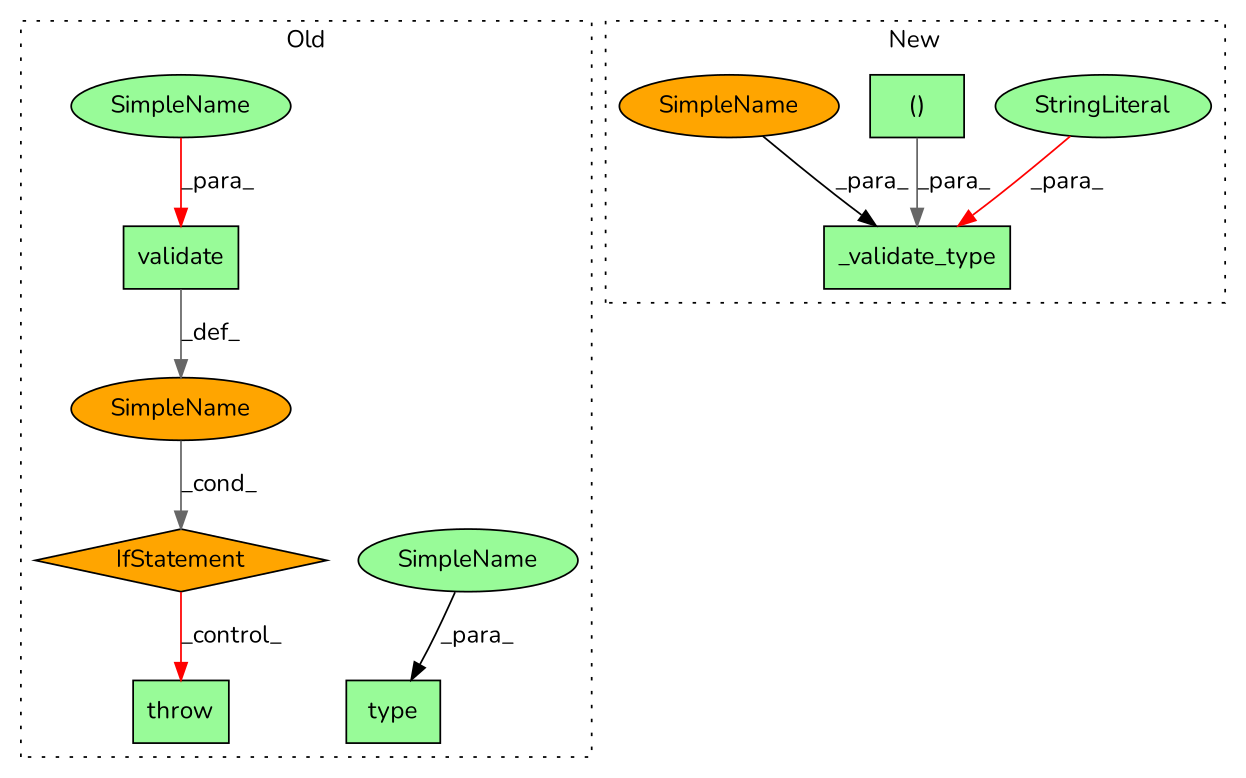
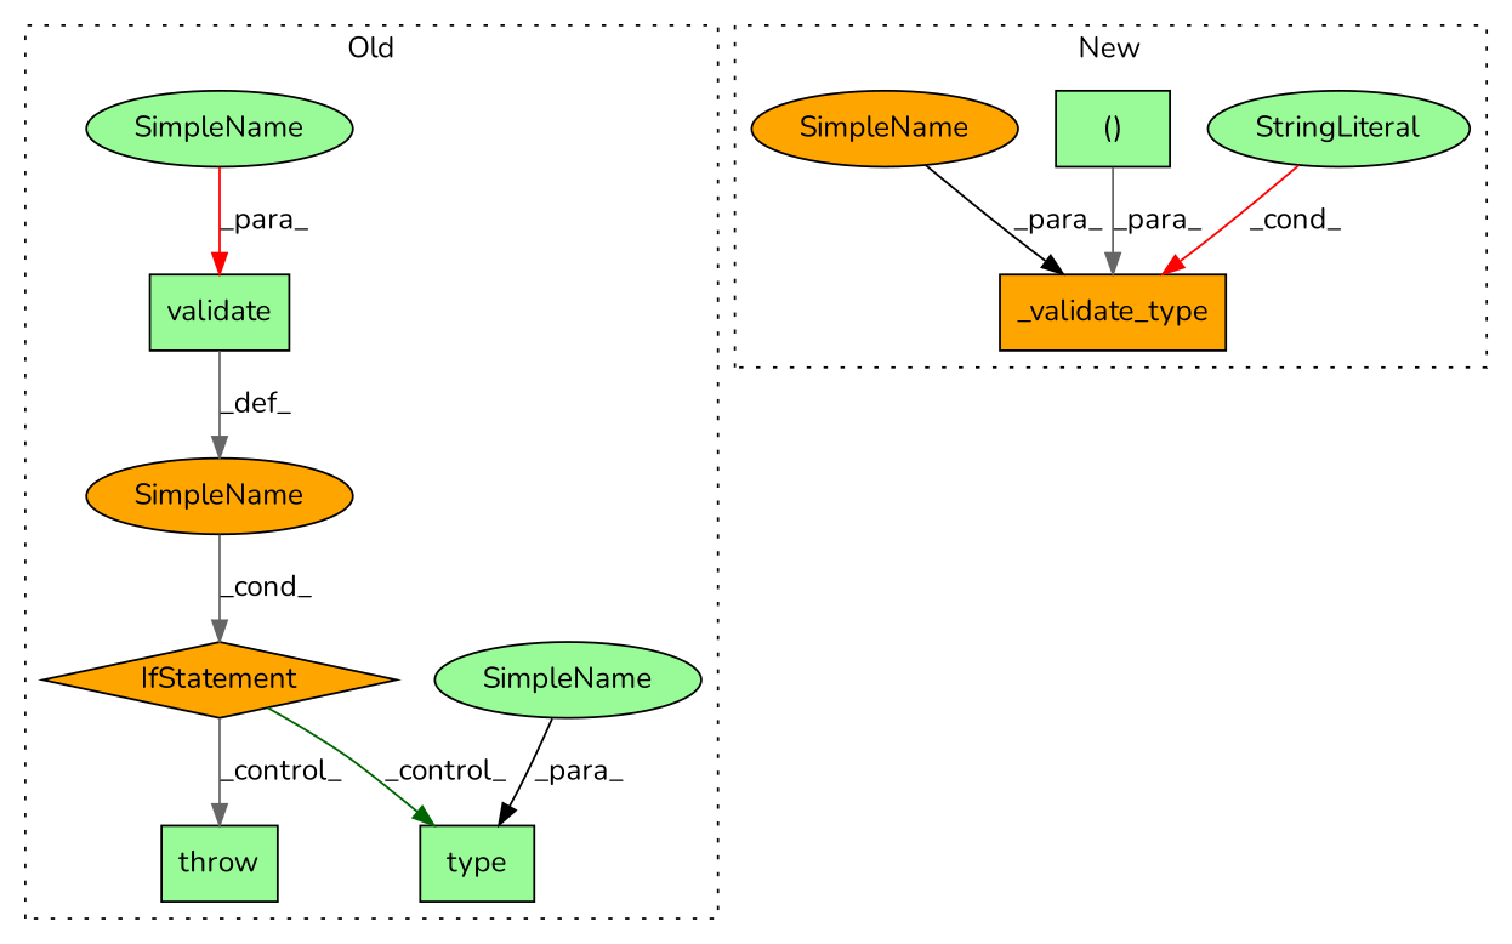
  digraph {
    fontname=Nunito
    node [a=42 fillcolor=palegreen fontname=Nunito l=8 shape=box style=filled]
    edge [color=gray40 fontname=Nunito]
    n1 [a=53 l=6 label=throw s=9262]
    n2 [a=25 fillcolor=orange l="4,2" label=IfStatement s="9141,9193" shape=diamond]
    n3 [fillcolor=orange label=SimpleName shape=ellipse l=""]
    n4 [a=32 l="11,2" label=validate s="9145,9191"]
    n5 [a=32 l="5,1" label=type s="9339,9352"]
    n6 [label=SimpleName s=9344 shape=ellipse]
    n7 [label=SimpleName s=9156 shape=ellipse]
-   n8 [a=32 l="15,1" label=_validate_type s="9054,9121"]
+   n8 [a=32 fillcolor=orange l="15,1" label=_validate_type s="9054,9121"]
    n9 [a=45 l=10 label=StringLiteral s=9111 shape=ellipse]
    n10 [a=106 l=26 label="()" s=9083]
    n11 [fillcolor=orange label=SimpleName s=9069 shape=ellipse]
    subgraph cluster_1 {
      label=Old
      style=dotted
      n1
      n2
      n3
      n4
      n5
      n6
      n7
    }
    subgraph cluster_2 {
      label=New
      style=dotted
      n8
      n9
      n10
      n11
    }
-   n2 -> n1 [color=red label=_control_]
+   n2 -> n1 [label=_control_]
+   n2 -> n5 [color=darkgreen label=_control_]
    n3 -> n2 [label=_cond_]
    n4 -> n3 [label=_def_]
    n6 -> n5 [color=black label=_para_]
    n7 -> n4 [color=red label=_para_]
-   n9 -> n8 [color=red label=_para_]
+   n9 -> n8 [color=red label=_cond_]
    n10 -> n8 [label=_para_]
    n11 -> n8 [color=black label=_para_]
  }
